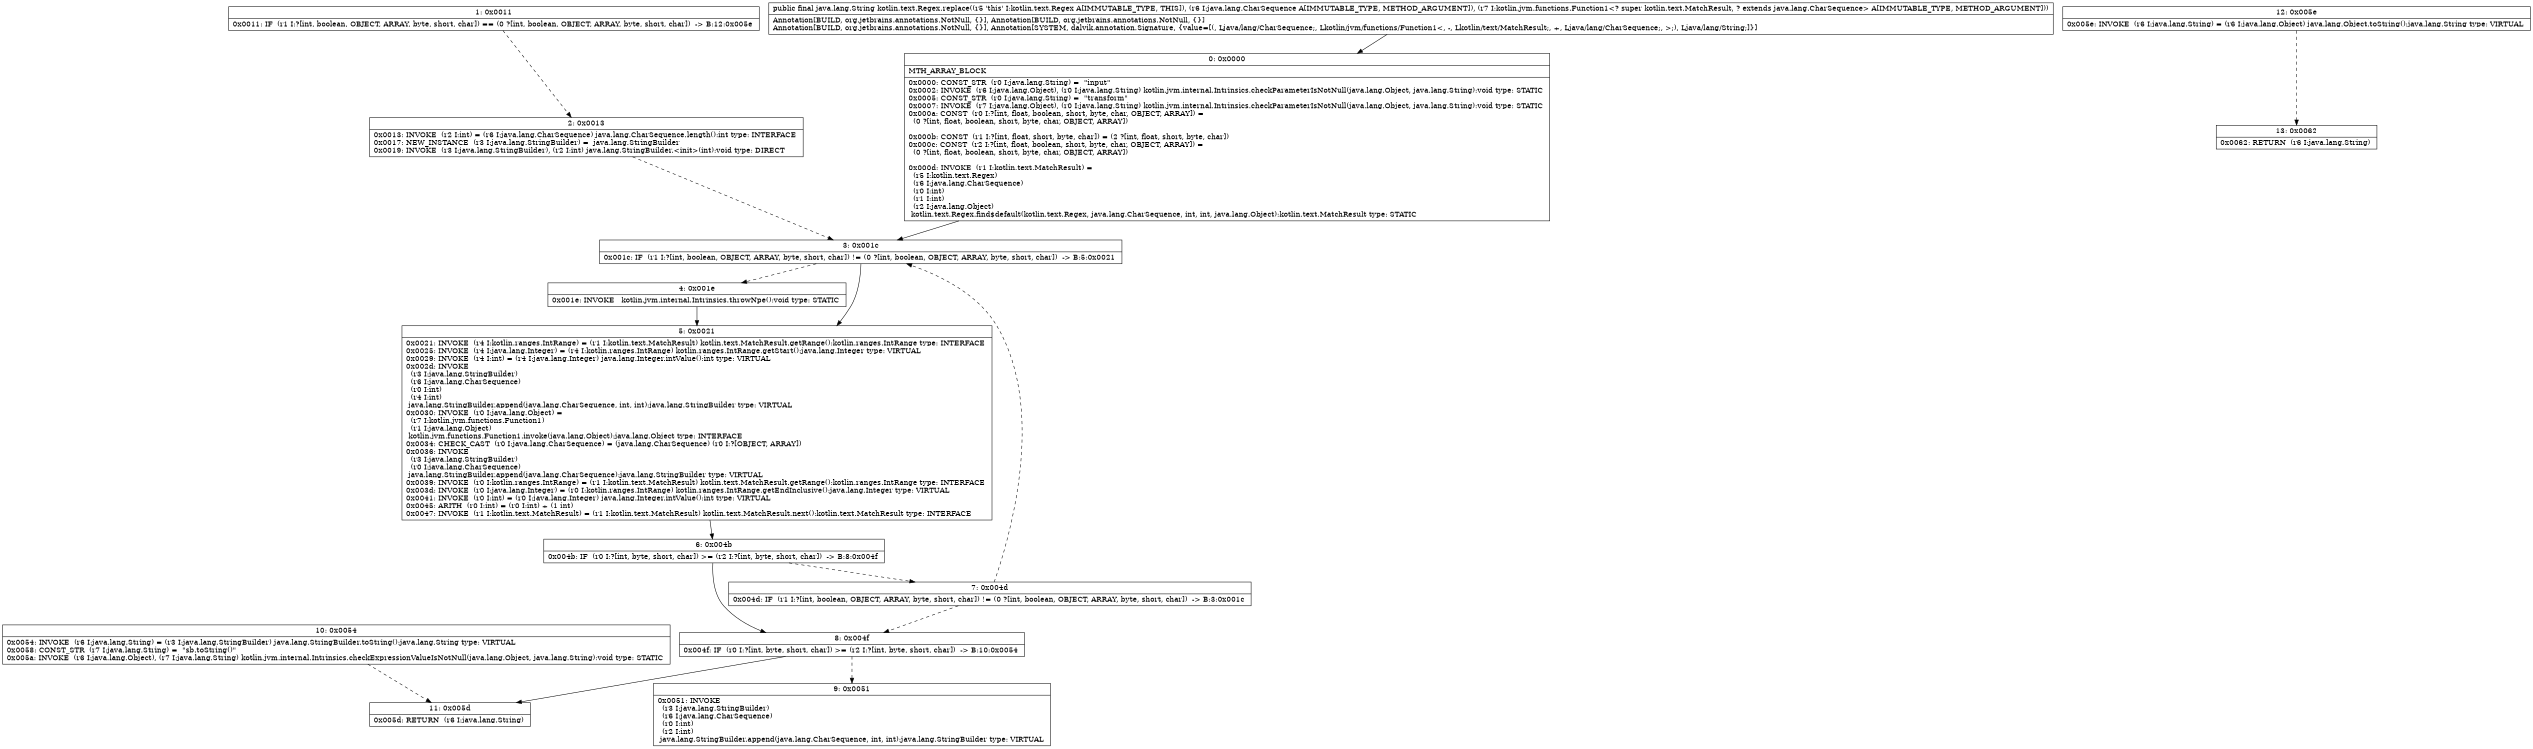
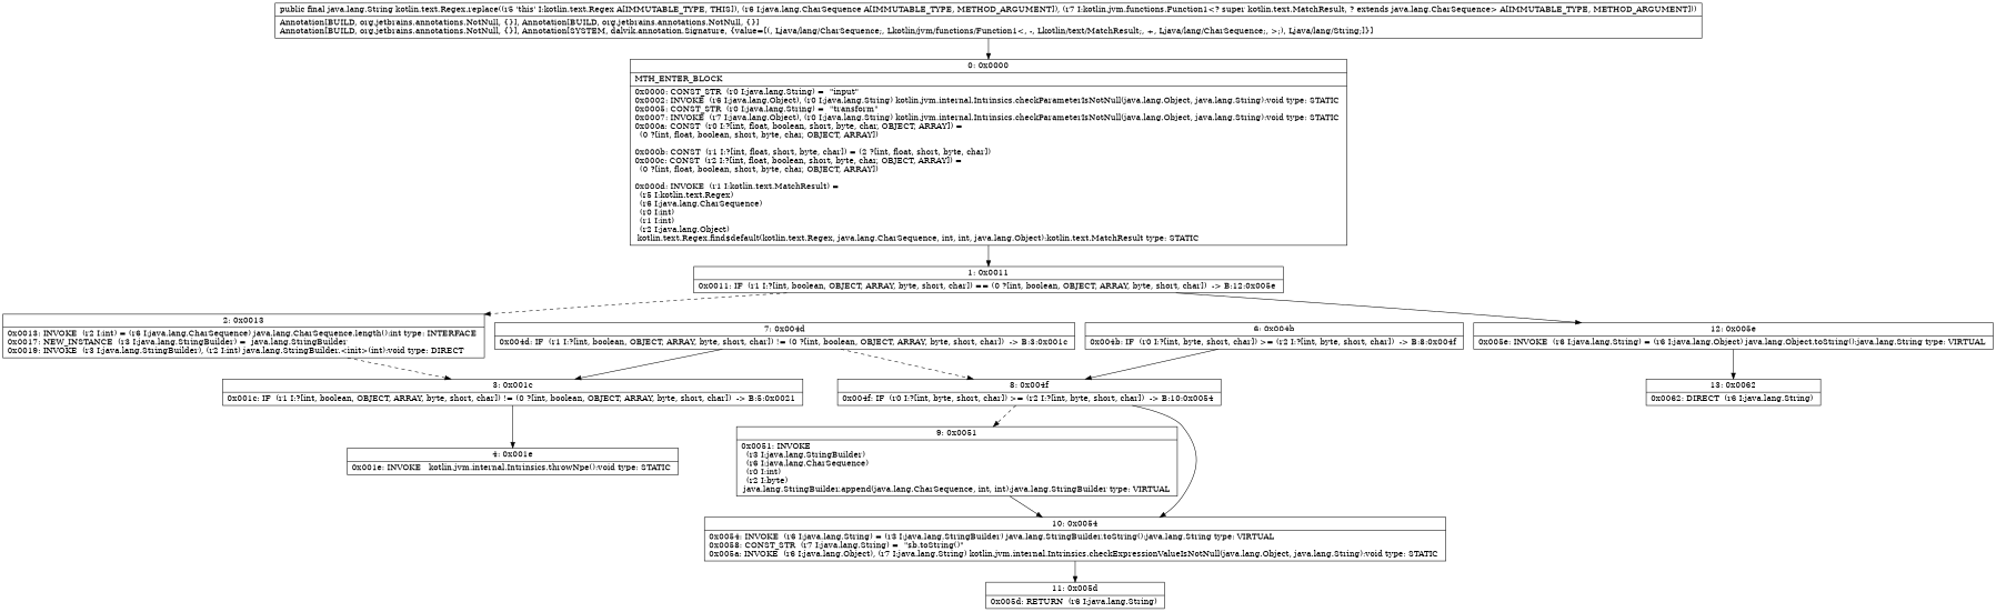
  digraph {
    node [shape=record]
-   n1 [label="{0\:\ 0x0000|MTH_ARRAY_BLOCK\l|0x0000: CONST_STR  (r0 I:java.lang.String) =  \"input\" \l0x0002: INVOKE  (r6 I:java.lang.Object), (r0 I:java.lang.String) kotlin.jvm.internal.Intrinsics.checkParameterIsNotNull(java.lang.Object, java.lang.String):void type: STATIC \l0x0005: CONST_STR  (r0 I:java.lang.String) =  \"transform\" \l0x0007: INVOKE  (r7 I:java.lang.Object), (r0 I:java.lang.String) kotlin.jvm.internal.Intrinsics.checkParameterIsNotNull(java.lang.Object, java.lang.String):void type: STATIC \l0x000a: CONST  (r0 I:?[int, float, boolean, short, byte, char, OBJECT, ARRAY]) = \l  (0 ?[int, float, boolean, short, byte, char, OBJECT, ARRAY])\l \l0x000b: CONST  (r1 I:?[int, float, short, byte, char]) = (2 ?[int, float, short, byte, char]) \l0x000c: CONST  (r2 I:?[int, float, boolean, short, byte, char, OBJECT, ARRAY]) = \l  (0 ?[int, float, boolean, short, byte, char, OBJECT, ARRAY])\l \l0x000d: INVOKE  (r1 I:kotlin.text.MatchResult) = \l  (r5 I:kotlin.text.Regex)\l  (r6 I:java.lang.CharSequence)\l  (r0 I:int)\l  (r1 I:int)\l  (r2 I:java.lang.Object)\l kotlin.text.Regex.find$default(kotlin.text.Regex, java.lang.CharSequence, int, int, java.lang.Object):kotlin.text.MatchResult type: STATIC \l}"]
+   n1 [label="{0\:\ 0x0000|MTH_ENTER_BLOCK\l|0x0000: CONST_STR  (r0 I:java.lang.String) =  \"input\" \l0x0002: INVOKE  (r6 I:java.lang.Object), (r0 I:java.lang.String) kotlin.jvm.internal.Intrinsics.checkParameterIsNotNull(java.lang.Object, java.lang.String):void type: STATIC \l0x0005: CONST_STR  (r0 I:java.lang.String) =  \"transform\" \l0x0007: INVOKE  (r7 I:java.lang.Object), (r0 I:java.lang.String) kotlin.jvm.internal.Intrinsics.checkParameterIsNotNull(java.lang.Object, java.lang.String):void type: STATIC \l0x000a: CONST  (r0 I:?[int, float, boolean, short, byte, char, OBJECT, ARRAY]) = \l  (0 ?[int, float, boolean, short, byte, char, OBJECT, ARRAY])\l \l0x000b: CONST  (r1 I:?[int, float, short, byte, char]) = (2 ?[int, float, short, byte, char]) \l0x000c: CONST  (r2 I:?[int, float, boolean, short, byte, char, OBJECT, ARRAY]) = \l  (0 ?[int, float, boolean, short, byte, char, OBJECT, ARRAY])\l \l0x000d: INVOKE  (r1 I:kotlin.text.MatchResult) = \l  (r5 I:kotlin.text.Regex)\l  (r6 I:java.lang.CharSequence)\l  (r0 I:int)\l  (r1 I:int)\l  (r2 I:java.lang.Object)\l kotlin.text.Regex.find$default(kotlin.text.Regex, java.lang.CharSequence, int, int, java.lang.Object):kotlin.text.MatchResult type: STATIC \l}"]
    n2 [label="{1\:\ 0x0011|0x0011: IF  (r1 I:?[int, boolean, OBJECT, ARRAY, byte, short, char]) == (0 ?[int, boolean, OBJECT, ARRAY, byte, short, char])  \-\> B:12:0x005e \l}"]
    n3 [label="{2\:\ 0x0013|0x0013: INVOKE  (r2 I:int) = (r6 I:java.lang.CharSequence) java.lang.CharSequence.length():int type: INTERFACE \l0x0017: NEW_INSTANCE  (r3 I:java.lang.StringBuilder) =  java.lang.StringBuilder \l0x0019: INVOKE  (r3 I:java.lang.StringBuilder), (r2 I:int) java.lang.StringBuilder.\<init\>(int):void type: DIRECT \l}"]
    n4 [label="{12\:\ 0x005e|0x005e: INVOKE  (r6 I:java.lang.String) = (r6 I:java.lang.Object) java.lang.Object.toString():java.lang.String type: VIRTUAL \l}"]
    n5 [label="{3\:\ 0x001c|0x001c: IF  (r1 I:?[int, boolean, OBJECT, ARRAY, byte, short, char]) != (0 ?[int, boolean, OBJECT, ARRAY, byte, short, char])  \-\> B:5:0x0021 \l}"]
-   n6 [label="{13\:\ 0x0062|0x0062: RETURN  (r6 I:java.lang.String) \l}"]
+   n6 [label="{13\:\ 0x0062|0x0062: DIRECT  (r6 I:java.lang.String) \l}"]
    n7 [label="{4\:\ 0x001e|0x001e: INVOKE   kotlin.jvm.internal.Intrinsics.throwNpe():void type: STATIC \l}"]
-   n8 [label="{5\:\ 0x0021|0x0021: INVOKE  (r4 I:kotlin.ranges.IntRange) = (r1 I:kotlin.text.MatchResult) kotlin.text.MatchResult.getRange():kotlin.ranges.IntRange type: INTERFACE \l0x0025: INVOKE  (r4 I:java.lang.Integer) = (r4 I:kotlin.ranges.IntRange) kotlin.ranges.IntRange.getStart():java.lang.Integer type: VIRTUAL \l0x0029: INVOKE  (r4 I:int) = (r4 I:java.lang.Integer) java.lang.Integer.intValue():int type: VIRTUAL \l0x002d: INVOKE  \l  (r3 I:java.lang.StringBuilder)\l  (r6 I:java.lang.CharSequence)\l  (r0 I:int)\l  (r4 I:int)\l java.lang.StringBuilder.append(java.lang.CharSequence, int, int):java.lang.StringBuilder type: VIRTUAL \l0x0030: INVOKE  (r0 I:java.lang.Object) = \l  (r7 I:kotlin.jvm.functions.Function1)\l  (r1 I:java.lang.Object)\l kotlin.jvm.functions.Function1.invoke(java.lang.Object):java.lang.Object type: INTERFACE \l0x0034: CHECK_CAST  (r0 I:java.lang.CharSequence) = (java.lang.CharSequence) (r0 I:?[OBJECT, ARRAY]) \l0x0036: INVOKE  \l  (r3 I:java.lang.StringBuilder)\l  (r0 I:java.lang.CharSequence)\l java.lang.StringBuilder.append(java.lang.CharSequence):java.lang.StringBuilder type: VIRTUAL \l0x0039: INVOKE  (r0 I:kotlin.ranges.IntRange) = (r1 I:kotlin.text.MatchResult) kotlin.text.MatchResult.getRange():kotlin.ranges.IntRange type: INTERFACE \l0x003d: INVOKE  (r0 I:java.lang.Integer) = (r0 I:kotlin.ranges.IntRange) kotlin.ranges.IntRange.getEndInclusive():java.lang.Integer type: VIRTUAL \l0x0041: INVOKE  (r0 I:int) = (r0 I:java.lang.Integer) java.lang.Integer.intValue():int type: VIRTUAL \l0x0045: ARITH  (r0 I:int) = (r0 I:int) + (1 int) \l0x0047: INVOKE  (r1 I:kotlin.text.MatchResult) = (r1 I:kotlin.text.MatchResult) kotlin.text.MatchResult.next():kotlin.text.MatchResult type: INTERFACE \l}"]
    n9 [label="{6\:\ 0x004b|0x004b: IF  (r0 I:?[int, byte, short, char]) \>= (r2 I:?[int, byte, short, char])  \-\> B:8:0x004f \l}"]
    n10 [label="{7\:\ 0x004d|0x004d: IF  (r1 I:?[int, boolean, OBJECT, ARRAY, byte, short, char]) != (0 ?[int, boolean, OBJECT, ARRAY, byte, short, char])  \-\> B:3:0x001c \l}"]
    n11 [label="{8\:\ 0x004f|0x004f: IF  (r0 I:?[int, byte, short, char]) \>= (r2 I:?[int, byte, short, char])  \-\> B:10:0x0054 \l}"]
-   n12 [label="{9\:\ 0x0051|0x0051: INVOKE  \l  (r3 I:java.lang.StringBuilder)\l  (r6 I:java.lang.CharSequence)\l  (r0 I:int)\l  (r2 I:int)\l java.lang.StringBuilder.append(java.lang.CharSequence, int, int):java.lang.StringBuilder type: VIRTUAL \l}"]
+   n12 [label="{9\:\ 0x0051|0x0051: INVOKE  \l  (r3 I:java.lang.StringBuilder)\l  (r6 I:java.lang.CharSequence)\l  (r0 I:int)\l  (r2 I:byte)\l java.lang.StringBuilder.append(java.lang.CharSequence, int, int):java.lang.StringBuilder type: VIRTUAL \l}"]
    n13 [label="{10\:\ 0x0054|0x0054: INVOKE  (r6 I:java.lang.String) = (r3 I:java.lang.StringBuilder) java.lang.StringBuilder.toString():java.lang.String type: VIRTUAL \l0x0058: CONST_STR  (r7 I:java.lang.String) =  \"sb.toString()\" \l0x005a: INVOKE  (r6 I:java.lang.Object), (r7 I:java.lang.String) kotlin.jvm.internal.Intrinsics.checkExpressionValueIsNotNull(java.lang.Object, java.lang.String):void type: STATIC \l}"]
    n14 [label="{11\:\ 0x005d|0x005d: RETURN  (r6 I:java.lang.String) \l}"]
    n15 [label="{public final java.lang.String kotlin.text.Regex.replace((r5 'this' I:kotlin.text.Regex A[IMMUTABLE_TYPE, THIS]), (r6 I:java.lang.CharSequence A[IMMUTABLE_TYPE, METHOD_ARGUMENT]), (r7 I:kotlin.jvm.functions.Function1\<? super kotlin.text.MatchResult, ? extends java.lang.CharSequence\> A[IMMUTABLE_TYPE, METHOD_ARGUMENT]))  | Annotation[BUILD, org.jetbrains.annotations.NotNull, \{\}], Annotation[BUILD, org.jetbrains.annotations.NotNull, \{\}]\lAnnotation[BUILD, org.jetbrains.annotations.NotNull, \{\}], Annotation[SYSTEM, dalvik.annotation.Signature, \{value=[(, Ljava\/lang\/CharSequence;, Lkotlin\/jvm\/functions\/Function1\<, \-, Lkotlin\/text\/MatchResult;, +, Ljava\/lang\/CharSequence;, \>;), Ljava\/lang\/String;]\}]\l}"]
-   n1 -> n5
+   n1 -> n2
    n2 -> n3 [style=dashed]
+   n2 -> n4
    n3 -> n5 [style=dashed]
-   n4 -> n6 [style=dashed]
-   n5 -> n7 [style=dashed]
-   n5 -> n8
-   n7 -> n8
-   n8 -> n9
-   n9 -> n10 [style=dashed]
+   n4 -> n6
+   n5 -> n7 [style=solid]
    n9 -> n11
-   n10 -> n5 [style=dashed]
+   n10 -> n5
    n10 -> n11 [style=dashed]
    n11 -> n12 [style=dashed]
-   n11 -> n14
-   n13 -> n14 [style=dashed]
+   n11 -> n13
+   n12 -> n13
+   n13 -> n14
    n15 -> n1
  }
